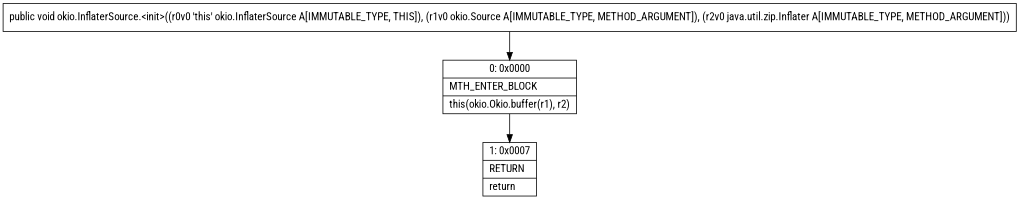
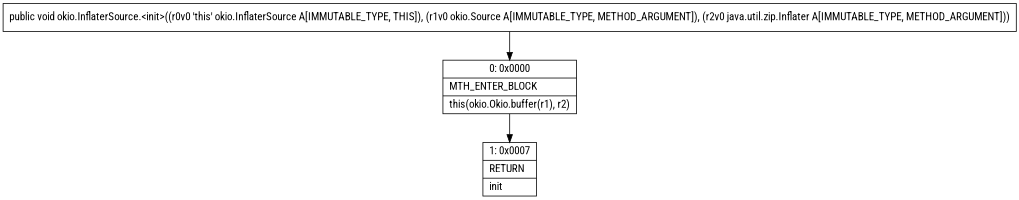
  digraph {
    fontname="Roboto Condensed"
    node [shape=record fontname="Roboto Condensed"]
    edge [fontname="Roboto Condensed"]
    n1 [label="{0\:\ 0x0000|MTH_ENTER_BLOCK\l|this(okio.Okio.buffer(r1), r2)\l}"]
-   n2 [label="{1\:\ 0x0007|RETURN\l|return\l}"]
+   n2 [label="{1\:\ 0x0007|RETURN\l|init\l}"]
    n3 [label="{public void okio.InflaterSource.\<init\>((r0v0 'this' okio.InflaterSource A[IMMUTABLE_TYPE, THIS]), (r1v0 okio.Source A[IMMUTABLE_TYPE, METHOD_ARGUMENT]), (r2v0 java.util.zip.Inflater A[IMMUTABLE_TYPE, METHOD_ARGUMENT])) }"]
    n1 -> n2
    n3 -> n1
  }
